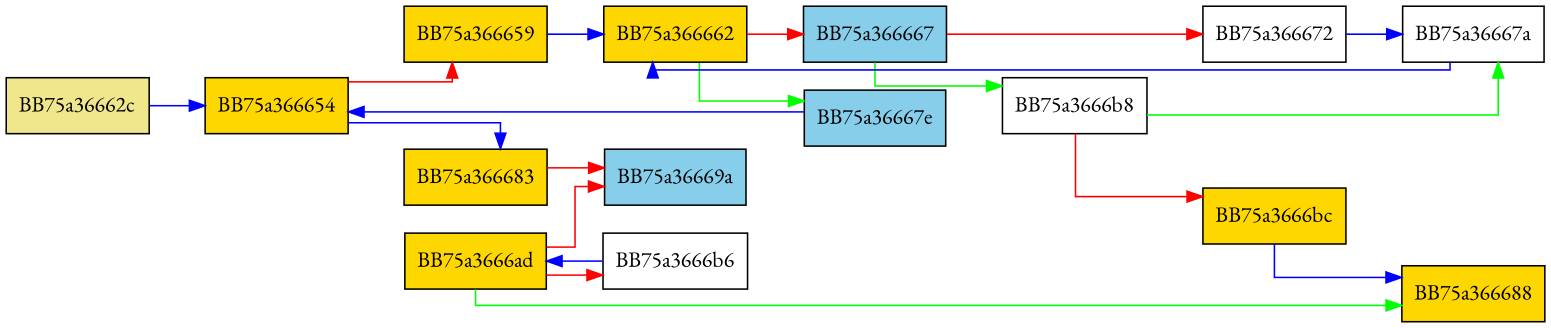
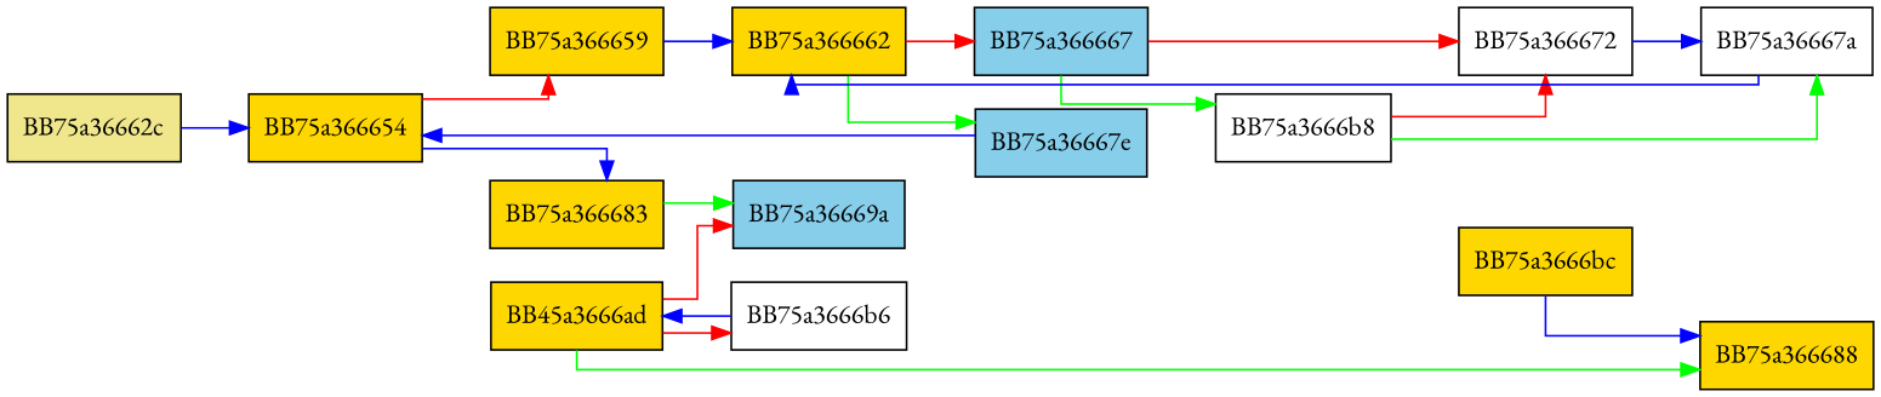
  digraph {
    fontname="EB Garamond"
    rankdir=LR
    splines=ortho
    node [fillcolor=gold fontname="EB Garamond" shape=box style=filled]
    edge [color=blue fontname="EB Garamond"]
    BB75a36662c [fillcolor=khaki]
    BB75a366654
    BB75a366683
    BB75a366659
    BB75a36669a [fillcolor=skyblue]
    BB75a366662
    BB75a36667e [fillcolor=skyblue]
    BB75a366667 [fillcolor=skyblue]
    BB75a3666b8 [fillcolor=white]
    BB75a366672 [fillcolor=white]
    BB75a36667a [fillcolor=white]
    BB75a3666bc
    BB75a366688
-   BB75a3666ad
+   BB75a3666ad [label=BB45a3666ad]
    BB75a3666b6 [fillcolor=white]
    BB75a36662c -> BB75a366654
    BB75a366654 -> BB75a366683
    BB75a366654 -> BB75a366659 [color=red]
-   BB75a366683 -> BB75a36669a [color=red]
+   BB75a366683 -> BB75a36669a [color=green]
    BB75a366659 -> BB75a366662
    BB75a366662 -> BB75a36667e [color=green]
    BB75a366662 -> BB75a366667 [color=red]
    BB75a36667e -> BB75a366654
    BB75a366667 -> BB75a3666b8 [color=green]
    BB75a366667 -> BB75a366672 [color=red]
    BB75a3666b8 -> BB75a36667a [color=green]
-   BB75a3666b8 -> BB75a3666bc [color=red]
+   BB75a3666b8 -> BB75a366672 [color=red]
    BB75a366672 -> BB75a36667a
    BB75a36667a -> BB75a366662
    BB75a3666bc -> BB75a366688
    BB75a3666ad -> BB75a36669a [color=red]
    BB75a3666ad -> BB75a366688 [color=green]
    BB75a3666ad -> BB75a3666b6 [color=red]
    BB75a3666b6 -> BB75a3666ad
  }
